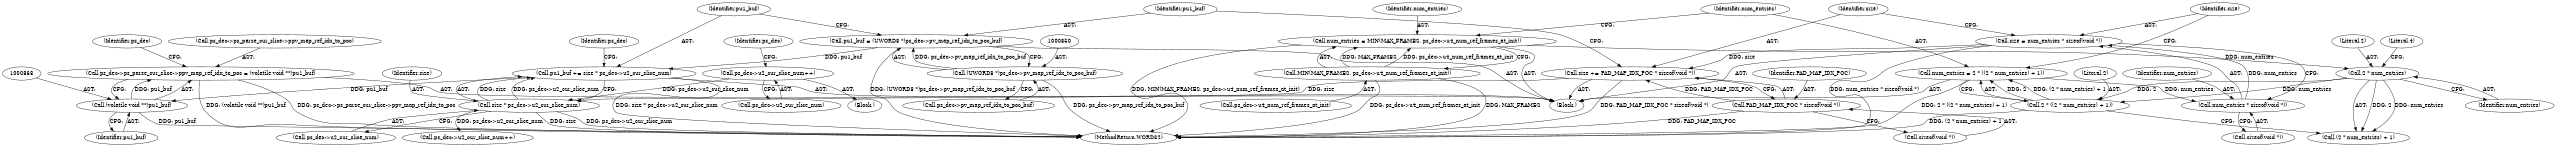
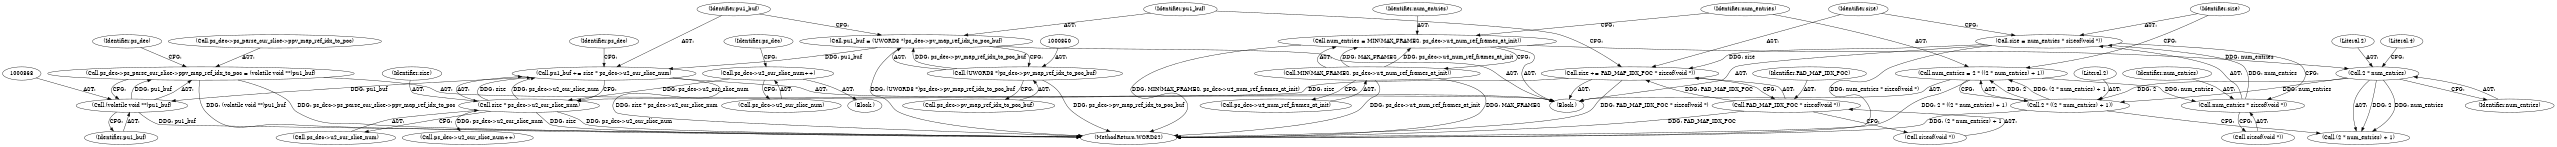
  digraph {
    n1 [label="(Call,ps_dec->ps_parse_cur_slice->ppv_map_ref_idx_to_poc = (volatile void **)pu1_buf)"]
    n2 [label="(Call,(volatile void **)pu1_buf)"]
    n3 [label="(MethodReturn,WORD32)"]
    n4 [label="(Block,)"]
    n5 [label="(Identifier,pu1_buf)"]
    n6 [label="(Call,pu1_buf += size * ps_dec->u2_cur_slice_num)"]
    n7 [label="(Call,size * ps_dec->u2_cur_slice_num)"]
    n8 [label="(Call,ps_dec->u2_cur_slice_num++)"]
    n9 [label="(Call,ps_dec->u2_cur_slice_num)"]
    n10 [label="(Call,size += PAD_MAP_IDX_POC * sizeof(void *))"]
    n11 [label="(Call,PAD_MAP_IDX_POC * sizeof(void *))"]
    n12 [label="(Call,sizeof(void *))"]
    n13 [label="(Call,size = num_entries * sizeof(void *))"]
    n14 [label="(Call,num_entries * sizeof(void *))"]
    n15 [label="(Call,sizeof(void *))"]
    n16 [label="(Call,num_entries = 2 * ((2 * num_entries) + 1))"]
    n17 [label="(Call,2 * ((2 * num_entries) + 1))"]
    n18 [label="(Call,(2 * num_entries) + 1)"]
    n19 [label="(Call,2 * num_entries)"]
    n20 [label="(Identifier,num_entries)"]
    n21 [label="(Call,num_entries = MIN(MAX_FRAMES, ps_dec->u4_num_ref_frames_at_init))"]
    n22 [label="(Call,MIN(MAX_FRAMES, ps_dec->u4_num_ref_frames_at_init))"]
    n23 [label="(Call,ps_dec->u4_num_ref_frames_at_init)"]
    n24 [label="(Call,ps_dec->u2_cur_slice_num++)"]
    n25 [label="(Block,)"]
    n26 [label="(Call,ps_dec->u2_cur_slice_num)"]
    n27 [label="(Call,pu1_buf = (UWORD8 *)ps_dec->pv_map_ref_idx_to_poc_buf)"]
    n28 [label="(Call,(UWORD8 *)ps_dec->pv_map_ref_idx_to_poc_buf)"]
    n29 [label="(Call,ps_dec->pv_map_ref_idx_to_poc_buf)"]
    n30 [label="(Identifier,pu1_buf)"]
    n31 [label="(Identifier,pu1_buf)"]
    n32 [label="(Identifier,PAD_MAP_IDX_POC)"]
    n33 [label="(Literal,2)"]
    n34 [label="(Literal,2)"]
    n35 [label="(Identifier,num_entries)"]
    n36 [label="(Identifier,ps_dec)"]
    n37 [label="(Identifier,ps_dec)"]
    n38 [label="(Identifier,num_entries)"]
    n39 [label="(Identifier,size)"]
    n40 [label="(Identifier,ps_dec)"]
    n41 [label="(Identifier,num_entries)"]
    n42 [label="(Call,ps_dec->ps_parse_cur_slice->ppv_map_ref_idx_to_poc)"]
    n43 [label="(Identifier,size)"]
    n44 [label="(Identifier,size)"]
    n45 [label="(Literal,4)"]
    1000868
    1000850
    n1 -> n2 [label="CFG: "]
    n1 -> n3 [label="DDG: (volatile void **)pu1_buf"]
    n1 -> n3 [label="DDG: ps_dec->ps_parse_cur_slice->ppv_map_ref_idx_to_poc"]
    n1 -> n4 [label="AST: "]
    n2 -> n1 [label="AST: "]
    n2 -> n1 [label="DDG: pu1_buf"]
    n2 -> n3 [label="DDG: pu1_buf"]
    n2 -> n5 [label="CFG: "]
    n5 -> n2 [label="AST: "]
    n6 -> n2 [label="DDG: pu1_buf"]
    n6 -> n3 [label="DDG: size * ps_dec->u2_cur_slice_num"]
    n6 -> n4 [label="AST: "]
    n6 -> n7 [label="CFG: "]
    n7 -> n3 [label="DDG: ps_dec->u2_cur_slice_num"]
    n7 -> n3 [label="DDG: size"]
    n7 -> n6 [label="AST: "]
    n7 -> n6 [label="DDG: size"]
    n7 -> n6 [label="DDG: ps_dec->u2_cur_slice_num"]
    n7 -> n8 [label="DDG: ps_dec->u2_cur_slice_num"]
    n7 -> n9 [label="CFG: "]
    n9 -> n7 [label="AST: "]
    n10 -> n3 [label="DDG: PAD_MAP_IDX_POC * sizeof(void *)"]
    n10 -> n4 [label="AST: "]
    n10 -> n7 [label="DDG: size"]
    n10 -> n11 [label="CFG: "]
    n11 -> n3 [label="DDG: PAD_MAP_IDX_POC"]
    n11 -> n10 [label="AST: "]
    n11 -> n10 [label="DDG: PAD_MAP_IDX_POC"]
    n11 -> n12 [label="CFG: "]
    n12 -> n11 [label="AST: "]
    n13 -> n3 [label="DDG: num_entries * sizeof(void *)"]
    n13 -> n4 [label="AST: "]
    n13 -> n10 [label="DDG: size"]
    n13 -> n14 [label="CFG: "]
    n14 -> n13 [label="AST: "]
    n14 -> n13 [label="DDG: num_entries"]
    n14 -> n15 [label="CFG: "]
    n15 -> n14 [label="AST: "]
    n16 -> n3 [label="DDG: 2 * ((2 * num_entries) + 1)"]
    n16 -> n4 [label="AST: "]
    n16 -> n14 [label="DDG: num_entries"]
    n16 -> n17 [label="CFG: "]
    n17 -> n3 [label="DDG: (2 * num_entries) + 1"]
    n17 -> n16 [label="AST: "]
    n17 -> n16 [label="DDG: 2"]
    n17 -> n16 [label="DDG: (2 * num_entries) + 1"]
    n17 -> n18 [label="CFG: "]
    n19 -> n17 [label="DDG: 2"]
    n19 -> n17 [label="DDG: num_entries"]
    n19 -> n18 [label="AST: "]
    n19 -> n18 [label="DDG: 2"]
    n19 -> n18 [label="DDG: num_entries"]
    n19 -> n20 [label="CFG: "]
    n20 -> n19 [label="AST: "]
    n21 -> n3 [label="DDG: MIN(MAX_FRAMES, ps_dec->u4_num_ref_frames_at_init)"]
    n21 -> n4 [label="AST: "]
    n21 -> n19 [label="DDG: num_entries"]
    n21 -> n22 [label="CFG: "]
    n22 -> n3 [label="DDG: ps_dec->u4_num_ref_frames_at_init"]
    n22 -> n3 [label="DDG: MAX_FRAMES"]
    n22 -> n21 [label="AST: "]
    n22 -> n21 [label="DDG: MAX_FRAMES"]
    n22 -> n21 [label="DDG: ps_dec->u4_num_ref_frames_at_init"]
+   n22 -> n23 [label="CFG: "]
    n23 -> n22 [label="AST: "]
    n24 -> n7 [label="DDG: ps_dec->u2_cur_slice_num"]
    n24 -> n25 [label="AST: "]
    n24 -> n26 [label="CFG: "]
    n26 -> n24 [label="AST: "]
    n27 -> n3 [label="DDG: (UWORD8 *)ps_dec->pv_map_ref_idx_to_poc_buf"]
    n27 -> n4 [label="AST: "]
    n27 -> n6 [label="DDG: pu1_buf"]
    n27 -> n28 [label="CFG: "]
    n28 -> n3 [label="DDG: ps_dec->pv_map_ref_idx_to_poc_buf"]
    n28 -> n27 [label="AST: "]
    n28 -> n27 [label="DDG: ps_dec->pv_map_ref_idx_to_poc_buf"]
    n28 -> n29 [label="CFG: "]
    n29 -> n28 [label="AST: "]
    n30 -> n10 [label="CFG: "]
    n30 -> n27 [label="AST: "]
    n31 -> n6 [label="AST: "]
    n31 -> n27 [label="CFG: "]
    n32 -> n11 [label="AST: "]
    n33 -> n19 [label="AST: "]
    n34 -> n17 [label="AST: "]
    n35 -> n21 [label="AST: "]
    n36 -> n1 [label="CFG: "]
    n37 -> n24 [label="CFG: "]
    n38 -> n14 [label="AST: "]
    n39 -> n7 [label="AST: "]
    n40 -> n6 [label="CFG: "]
    n41 -> n16 [label="AST: "]
    n41 -> n21 [label="CFG: "]
    n42 -> n1 [label="AST: "]
    n43 -> n10 [label="AST: "]
    n43 -> n13 [label="CFG: "]
    n44 -> n13 [label="AST: "]
    n44 -> n16 [label="CFG: "]
    n45 -> n19 [label="CFG: "]
    1000868 -> n2 [label="AST: "]
    1000850 -> n28 [label="AST: "]
  }
